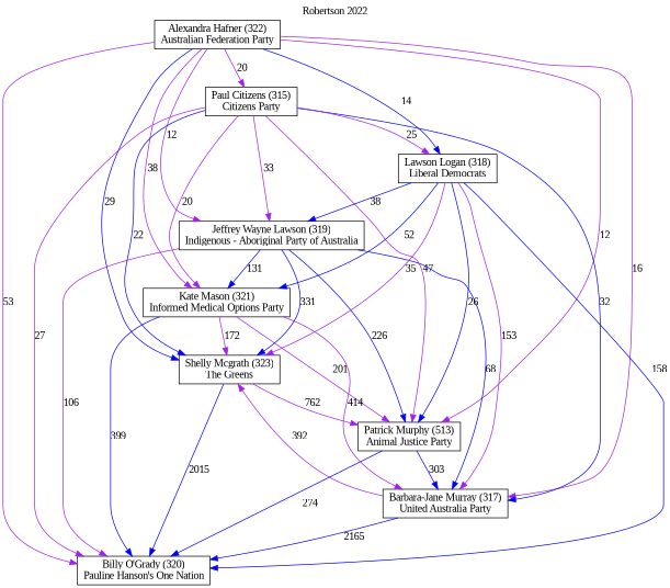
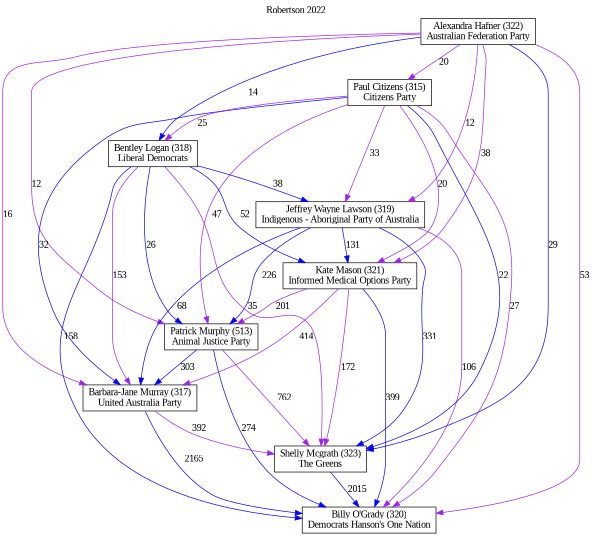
  digraph {
    fontname="Liberation Serif"
    label="Robertson 2022"
    labelloc=t
    mclimit=10
    node [fontname="Liberation Serif" shape=box]
    edge [color=purple fontname="Liberation Serif"]
-   n1 [label="Billy O'Grady (320)\nPauline Hanson's One Nation"]
+   n1 [label="Billy O'Grady (320)\nDemocrats Hanson's One Nation"]
    n2 [label="Shelly Mcgrath (323)\nThe Greens"]
    n3 [label="Patrick Murphy (513)\nAnimal Justice Party"]
    n4 [label="Barbara-Jane Murray (317)\nUnited Australia Party"]
    n5 [label="Alexandra Hafner (322)\nAustralian Federation Party"]
    n6 [label="Kate Mason (321)\nInformed Medical Options Party"]
    n7 [label="Jeffrey Wayne Lawson (319)\nIndigenous - Aboriginal Party of Australia"]
    n8 [label="Paul Citizens (315)\nCitizens Party"]
-   n9 [label="Lawson Logan (318)\nLiberal Democrats"]
+   n9 [label="Bentley Logan (318)\nLiberal Democrats"]
    n2 -> n1 [color=blue label=2015]
    n3 -> n1 [color=blue label=274]
-   n2 -> n3 [label=762]
+   n3 -> n2 [label=762]
    n3 -> n4 [color=blue label=303]
    n4 -> n1 [color=blue label=2165]
    n4 -> n2 [label=392]
    n5 -> n1 [label=53]
    n5 -> n2 [color=blue label=29]
    n5 -> n3 [label=12]
    n5 -> n4 [label=16]
    n5 -> n6 [label=38]
    n5 -> n7 [label=12]
    n5 -> n8 [label=20]
    n5 -> n9 [color=blue label=14]
    n6 -> n1 [color=blue label=399]
    n6 -> n2 [label=172]
    n6 -> n3 [label=201]
    n6 -> n4 [label=414]
    n7 -> n1 [label=106]
    n7 -> n2 [color=blue label=331]
    n7 -> n3 [color=blue label=226]
    n7 -> n4 [color=blue label=68]
    n7 -> n6 [color=blue label=131]
    n8 -> n1 [label=27]
    n8 -> n2 [color=blue label=22]
    n8 -> n3 [label=47]
    n8 -> n4 [color=blue label=32]
    n8 -> n6 [label=20]
    n8 -> n7 [label=33]
    n8 -> n9 [label=25]
    n9 -> n1 [color=blue label=158]
    n9 -> n2 [label=35]
    n9 -> n3 [color=blue label=26]
    n9 -> n4 [label=153]
    n9 -> n6 [color=blue label=52]
    n9 -> n7 [color=blue label=38]
  }
